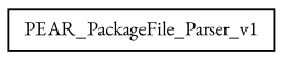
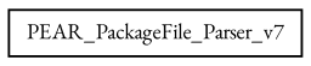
  digraph {
    rankdir=LR
    fontname="EB Garamond"
-   n1 [color=black fillcolor=white fontname="EB Garamond" fontsize=10 height=0.2 label=PEAR_PackageFile_Parser_v1 shape=record style=filled width=0.4]
+   n1 [color=black fillcolor=white fontname="EB Garamond" fontsize=10 height=0.2 label=PEAR_PackageFile_Parser_v7 shape=record style=filled width=0.4]
  }
